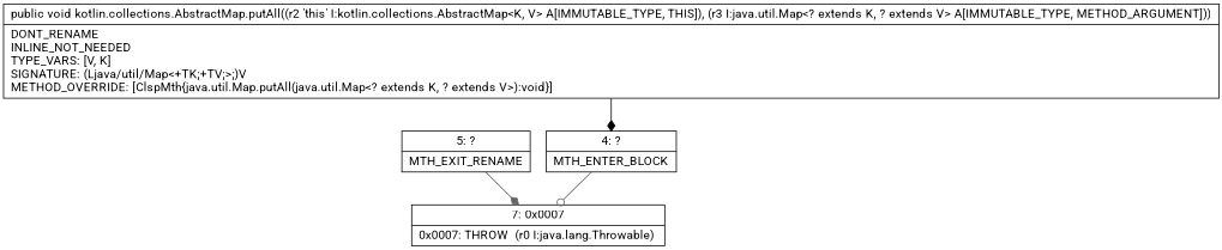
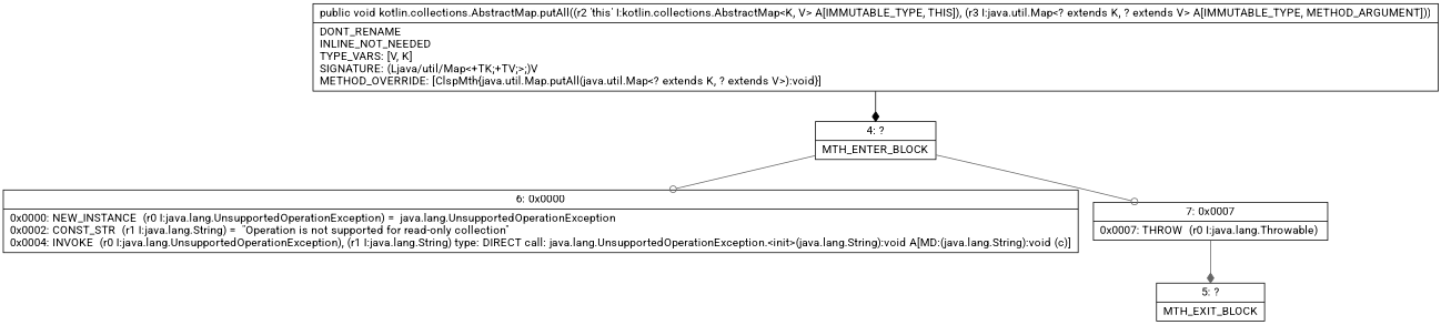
  digraph {
    fontname=Roboto
    node [fontname=Roboto shape=record]
    edge [arrowhead=odot color=gray40 fontname=Roboto]
    n1 [label="{4\:\ ?|MTH_ENTER_BLOCK\l}"]
+   n2 [label="{6\:\ 0x0000|0x0000: NEW_INSTANCE  (r0 I:java.lang.UnsupportedOperationException) =  java.lang.UnsupportedOperationException \l0x0002: CONST_STR  (r1 I:java.lang.String) =  \"Operation is not supported for read\-only collection\" \l0x0004: INVOKE  (r0 I:java.lang.UnsupportedOperationException), (r1 I:java.lang.String) type: DIRECT call: java.lang.UnsupportedOperationException.\<init\>(java.lang.String):void A[MD:(java.lang.String):void (c)]\l}"]
    n3 [label="{7\:\ 0x0007|0x0007: THROW  (r0 I:java.lang.Throwable) \l}"]
-   n4 [label="{5\:\ ?|MTH_EXIT_RENAME\l}"]
+   n4 [label="{5\:\ ?|MTH_EXIT_BLOCK\l}"]
    n5 [label="{public void kotlin.collections.AbstractMap.putAll((r2 'this' I:kotlin.collections.AbstractMap\<K, V\> A[IMMUTABLE_TYPE, THIS]), (r3 I:java.util.Map\<? extends K, ? extends V\> A[IMMUTABLE_TYPE, METHOD_ARGUMENT]))  | DONT_RENAME\lINLINE_NOT_NEEDED\lTYPE_VARS: [V, K]\lSIGNATURE: (Ljava\/util\/Map\<+TK;+TV;\>;)V\lMETHOD_OVERRIDE: [ClspMth\{java.util.Map.putAll(java.util.Map\<? extends K, ? extends V\>):void\}]\l}"]
+   n1 -> n2
    n1 -> n3
-   n4 -> n3 [arrowhead=diamond]
+   n3 -> n4 [arrowhead=diamond]
    n5 -> n1 [arrowhead=diamond color=black]
  }
